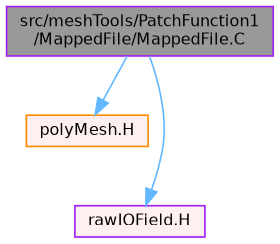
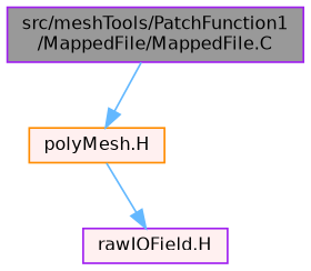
  digraph {
    node [color=purple fillcolor="#FFF0F0" fontname=Helvetica fontsize=10 shape=box style=filled]
    edge [color=steelblue1 fontname=Helvetica fontsize=10 labelfontname=Helvetica labelfontsize=10 style=solid]
    n1 [fillcolor=grey60 fontcolor=black height=0.2 label="src/meshTools/PatchFunction1\l/MappedFile/MappedFile.C" width=0.4]
    n2 [color=darkorange height=0.2 label="polyMesh.H" width=0.4]
    n3 [height=0.2 label="rawIOField.H" width=0.4]
    n1 -> n2
-   n1 -> n3
+   n2 -> n3
  }
